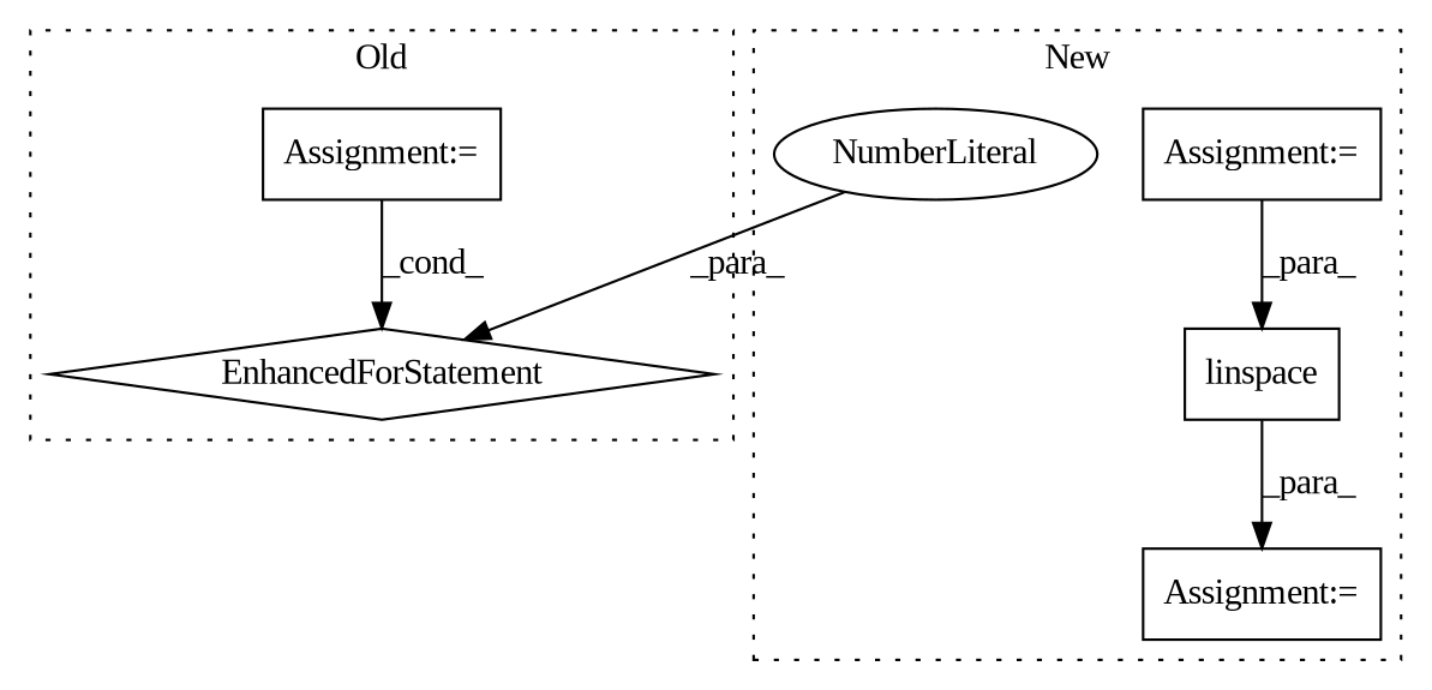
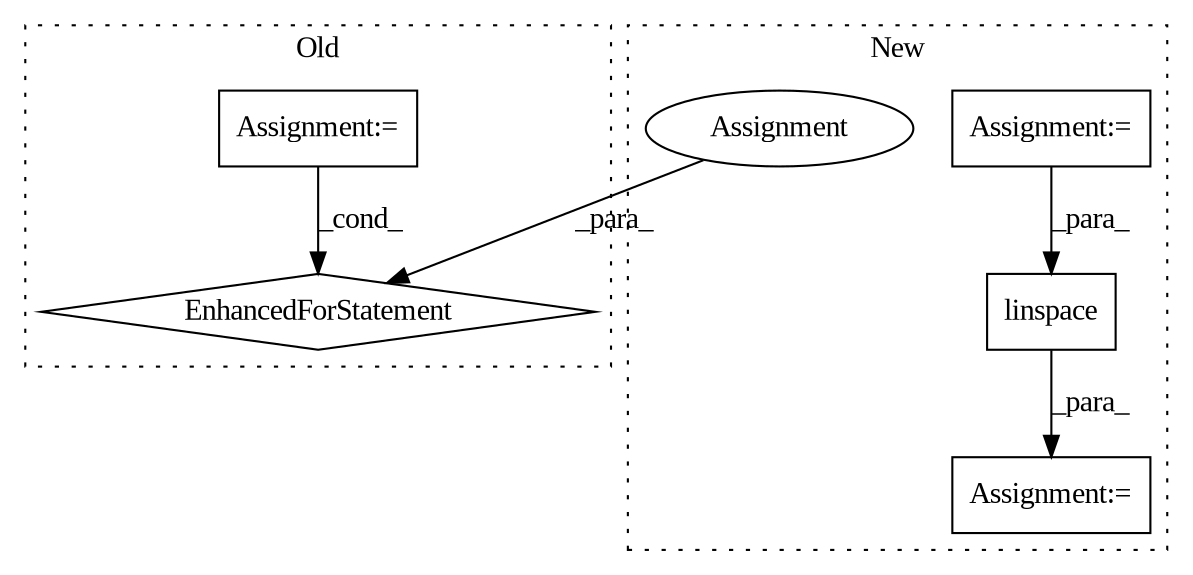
  digraph {
    fontname="Liberation Serif"
    node [a=7 fontname="Liberation Serif" l=1 s="20792,20880" shape=box]
    edge [fontname="Liberation Serif"]
    n1 [a=70 l="61,2" label=EnhancedForStatement shape=diamond]
    n2 [l="61,2" label="Assignment:="]
    n3 [a=32 l="9,1" label=linspace s="22643,22678"]
    n4 [label="Assignment:=" s=22600]
-   n5 [a=34 label=NumberLiteral s=22652 shape=ellipse]
+   n5 [a=34 label=Assignment s=22652 shape=ellipse]
    n6 [label="Assignment:=" s=22469]
    subgraph cluster_1 {
      label=Old
      style=dotted
      n1
      n2
    }
    subgraph cluster_2 {
      label=New
      style=dotted
      n3
      n4
      n5
      n6
    }
    n2 -> n1 [label=_cond_]
    n3 -> n4 [label=_para_]
    n5 -> n1 [label=_para_]
    n6 -> n3 [label=_para_]
  }
